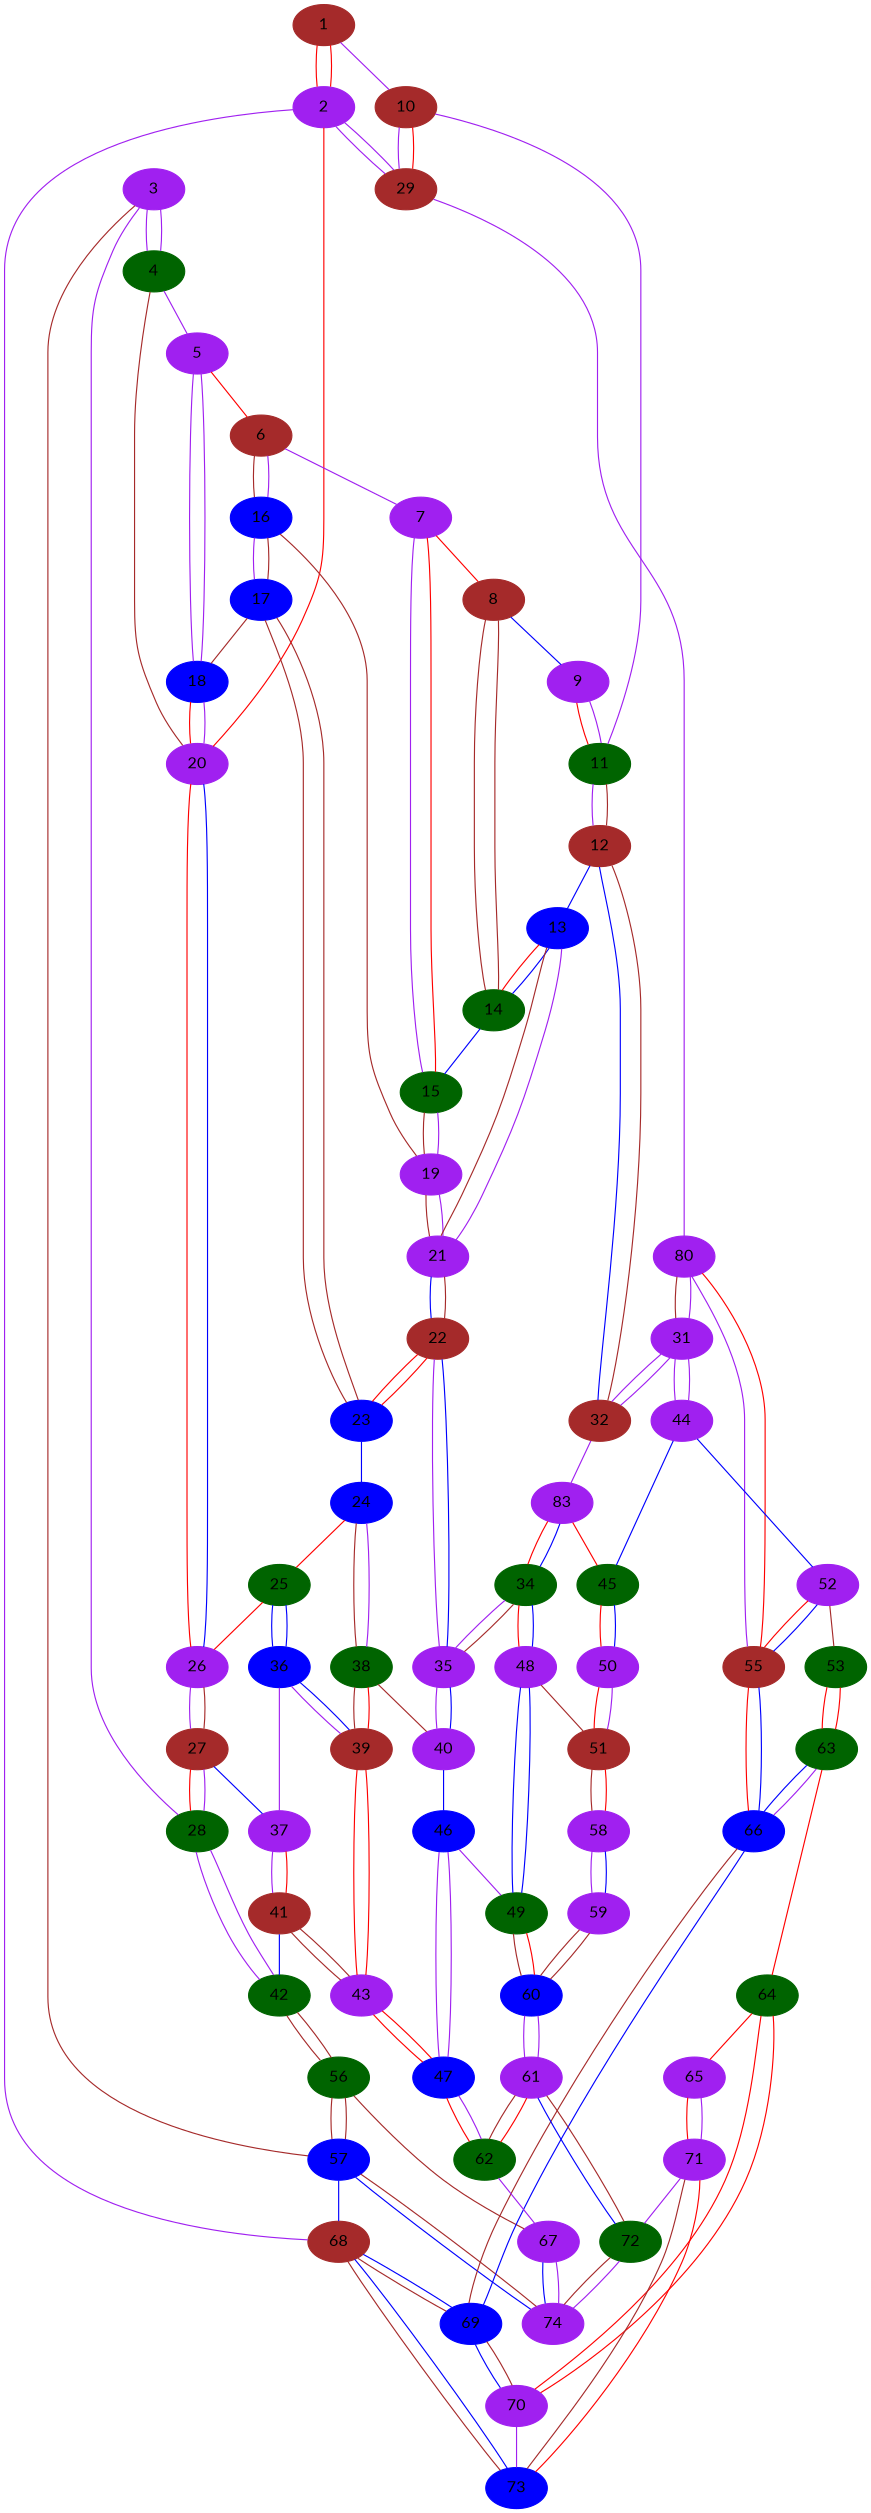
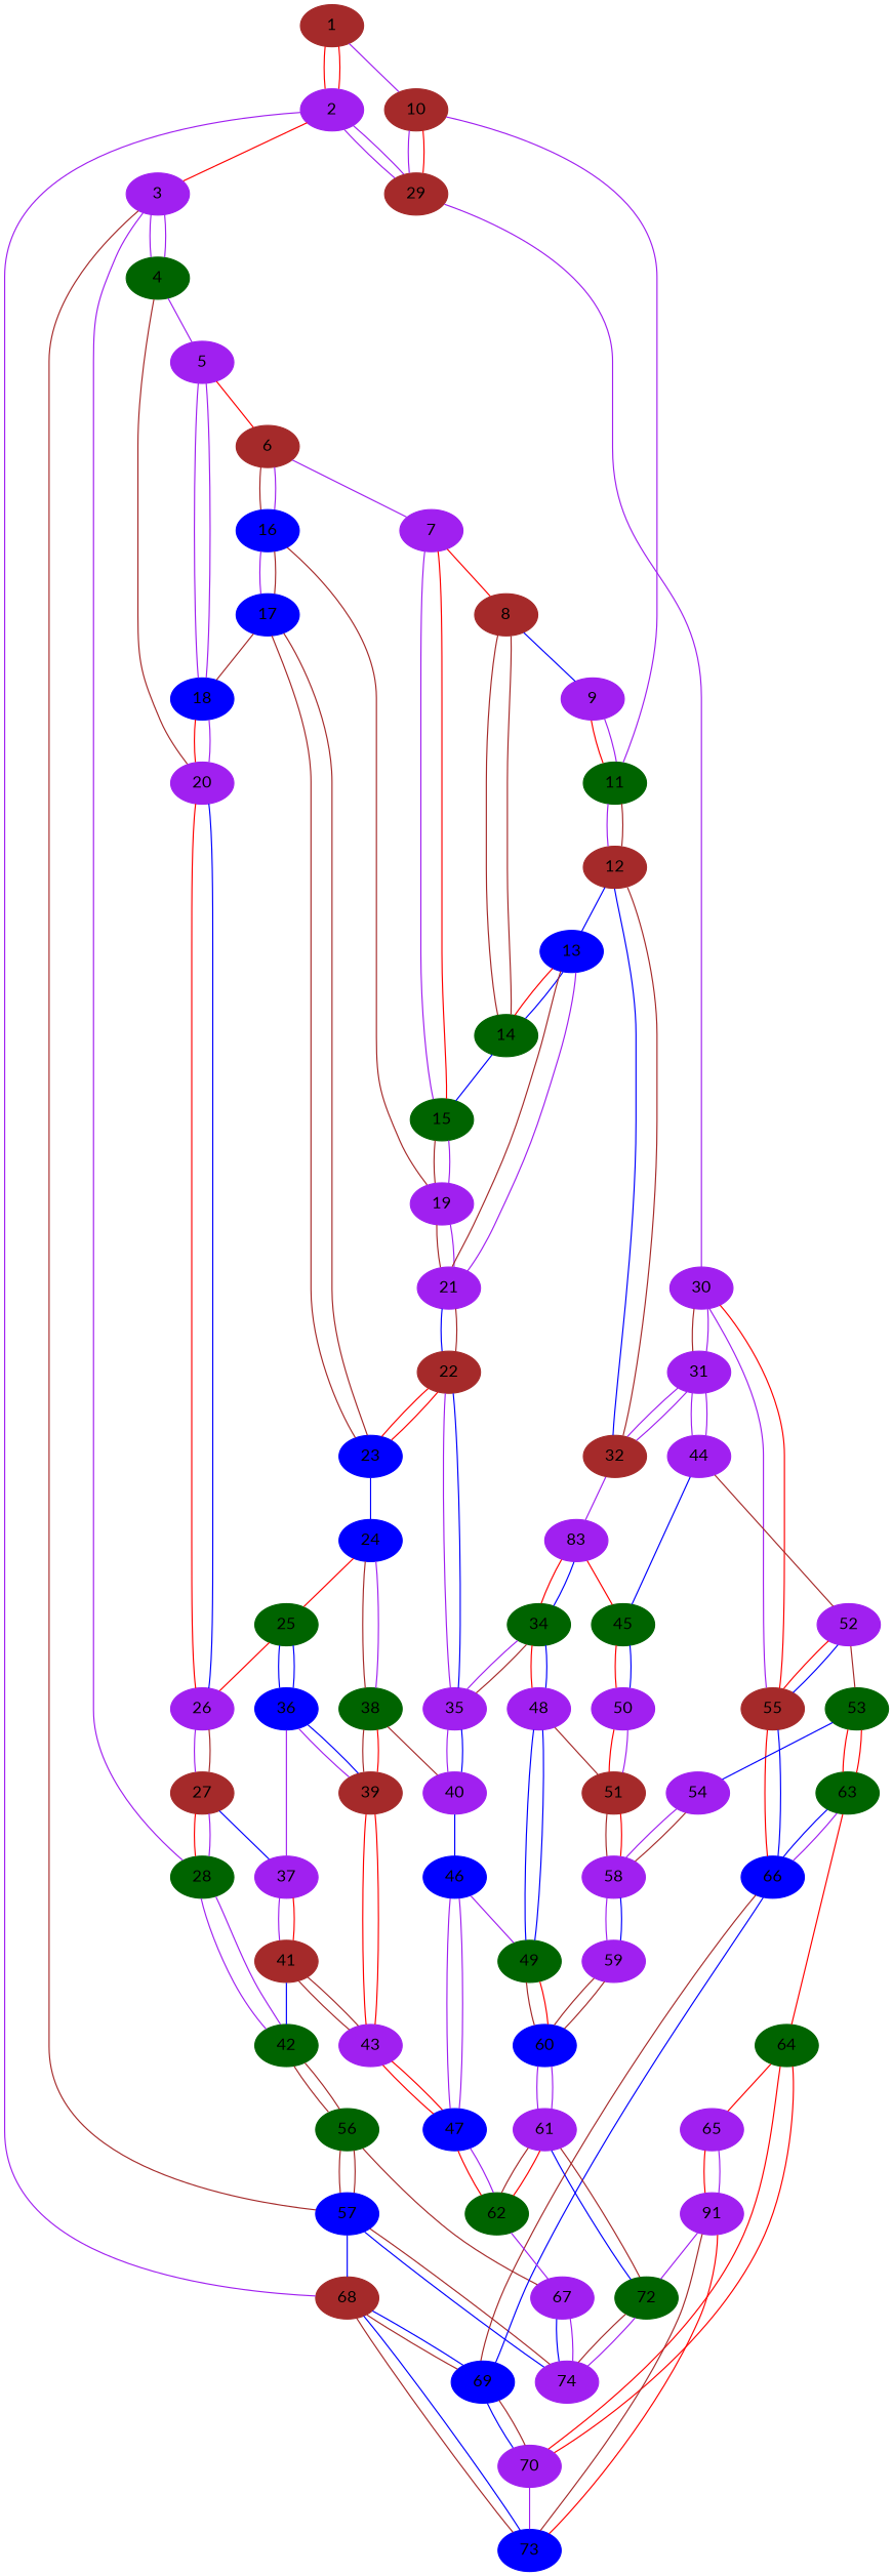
  graph {
    fontname=Lato
    node [color=purple fontname=Lato style=filled]
    edge [color=purple fontname=Lato]
    1 [color=brown]
    2
    10 [color=brown]
    3
    29 [color=brown]
    68 [color=brown]
    11 [color=darkgreen]
    4 [color=darkgreen]
    28 [color=darkgreen]
    57 [color=blue]
-   30 [label=80]
+   30
    69 [color=blue]
    73 [color=blue]
    5
    20
    42 [color=darkgreen]
    74
    6 [color=brown]
    18 [color=blue]
    26
    7
    16 [color=blue]
    8 [color=brown]
    15 [color=darkgreen]
    19
    17 [color=blue]
    9
    14 [color=darkgreen]
    12 [color=brown]
    13 [color=blue]
    32 [color=brown]
    21
    n33 [label=83]
    22 [color=brown]
    23 [color=blue]
    24 [color=blue]
    27 [color=brown]
    35
    40
    25 [color=darkgreen]
    38 [color=darkgreen]
    36 [color=blue]
    39 [color=brown]
    37
    41 [color=brown]
    56 [color=darkgreen]
    31
    55 [color=brown]
    44
    66 [color=blue]
    45 [color=darkgreen]
    52
    34 [color=darkgreen]
    48
    50
    49 [color=darkgreen]
    51 [color=brown]
    46 [color=blue]
    43
    47 [color=blue]
    67
    62 [color=darkgreen]
    53 [color=darkgreen]
    60 [color=blue]
    58
    61
+   54
    59
    63 [color=darkgreen]
    64 [color=darkgreen]
    65
-   71
+   71 [label=91]
    72 [color=darkgreen]
    70
    1 -- 2 [color=red]
    1 -- 2 [color=red]
    1 -- 10
-   2 -- 20 [color=red]
+   2 -- 3 [color=red]
    2 -- 29
    2 -- 29
    2 -- 68
    10 -- 29
    10 -- 29 [color=red]
    10 -- 11
    3 -- 4
    3 -- 4
    3 -- 28
    3 -- 57 [color=brown]
    29 -- 30
    68 -- 69 [color=brown]
    68 -- 69 [color=blue]
    68 -- 73 [color=brown]
    68 -- 73 [color=blue]
    11 -- 12
    11 -- 12 [color=brown]
    4 -- 5
    4 -- 20 [color=brown]
    28 -- 42
    28 -- 42
    57 -- 68 [color=blue]
    57 -- 74 [color=blue]
    57 -- 74 [color=brown]
    30 -- 31 [color=brown]
    30 -- 31
    30 -- 55
    30 -- 55 [color=red]
    69 -- 70 [color=blue]
    69 -- 70 [color=brown]
    5 -- 6 [color=red]
    5 -- 18
    5 -- 18
    20 -- 26 [color=red]
    20 -- 26 [color=blue]
    42 -- 56 [color=brown]
    42 -- 56 [color=brown]
    6 -- 7
    6 -- 16 [color=brown]
    6 -- 16
    18 -- 20 [color=red]
    18 -- 20
    26 -- 27
    26 -- 27 [color=brown]
    7 -- 8 [color=red]
    7 -- 15
    7 -- 15 [color=red]
    16 -- 19 [color=brown]
    16 -- 17
    16 -- 17 [color=brown]
    8 -- 9 [color=blue]
    8 -- 14 [color=brown]
    8 -- 14 [color=brown]
    15 -- 19 [color=brown]
    15 -- 19
    19 -- 21 [color=brown]
    19 -- 21
    17 -- 18 [color=brown]
    17 -- 23 [color=brown]
    17 -- 23 [color=brown]
    9 -- 11 [color=red]
    9 -- 11
    14 -- 15 [color=blue]
    12 -- 13 [color=blue]
    12 -- 32 [color=blue]
    12 -- 32 [color=brown]
    13 -- 14 [color=red]
    13 -- 14 [color=blue]
    13 -- 21 [color=brown]
    13 -- 21
    32 -- n33
    21 -- 22 [color=blue]
    21 -- 22 [color=brown]
    n33 -- 45 [color=red]
    n33 -- 34 [color=red]
    n33 -- 34 [color=blue]
    22 -- 23 [color=red]
    22 -- 23 [color=red]
    22 -- 35
    22 -- 35 [color=blue]
    23 -- 24 [color=blue]
    24 -- 25 [color=red]
    24 -- 38 [color=brown]
    24 -- 38
    27 -- 28 [color=red]
    27 -- 28
    27 -- 37 [color=blue]
    35 -- 40
    35 -- 40 [color=blue]
    40 -- 46 [color=blue]
    25 -- 26 [color=red]
    25 -- 36 [color=blue]
    25 -- 36 [color=blue]
    38 -- 40 [color=brown]
    38 -- 39 [color=brown]
    38 -- 39 [color=red]
    36 -- 39
    36 -- 39 [color=blue]
    36 -- 37
    39 -- 43 [color=red]
    39 -- 43 [color=red]
    37 -- 41
    37 -- 41 [color=red]
    41 -- 42 [color=blue]
    41 -- 43 [color=brown]
    41 -- 43 [color=brown]
    56 -- 57 [color=brown]
    56 -- 57 [color=brown]
    56 -- 67 [color=brown]
    31 -- 32
    31 -- 32
    31 -- 44
    31 -- 44
    55 -- 66 [color=red]
    55 -- 66 [color=blue]
    44 -- 45 [color=blue]
-   44 -- 52 [color=blue]
+   44 -- 52 [color=brown]
    66 -- 69 [color=brown]
    66 -- 69 [color=blue]
    45 -- 50 [color=red]
    45 -- 50 [color=blue]
    52 -- 55 [color=red]
    52 -- 55 [color=blue]
    52 -- 53 [color=brown]
    34 -- 35
    34 -- 35 [color=brown]
    34 -- 48 [color=red]
    34 -- 48 [color=blue]
    48 -- 49 [color=blue]
    48 -- 49 [color=blue]
    48 -- 51 [color=brown]
    50 -- 51 [color=red]
    50 -- 51
    49 -- 60 [color=brown]
    49 -- 60 [color=red]
    51 -- 58 [color=brown]
    51 -- 58 [color=red]
    46 -- 49
    46 -- 47
    46 -- 47
    43 -- 47 [color=red]
    43 -- 47 [color=red]
    47 -- 62 [color=red]
    47 -- 62
    67 -- 74 [color=blue]
    67 -- 74
    62 -- 67
+   53 -- 54 [color=blue]
    53 -- 63 [color=red]
    53 -- 63 [color=red]
    60 -- 61
    60 -- 61
    58 -- 59
    58 -- 59 [color=blue]
    61 -- 62 [color=brown]
    61 -- 62 [color=red]
    61 -- 72 [color=blue]
    61 -- 72 [color=brown]
+   54 -- 58
+   54 -- 58 [color=brown]
    59 -- 60 [color=brown]
    59 -- 60 [color=brown]
    63 -- 66 [color=blue]
    63 -- 66
    63 -- 64 [color=red]
    64 -- 65 [color=red]
    64 -- 70 [color=red]
    64 -- 70 [color=red]
    65 -- 71 [color=red]
    65 -- 71
    71 -- 73 [color=brown]
    71 -- 73 [color=red]
    71 -- 72
    72 -- 74 [color=brown]
    72 -- 74
    70 -- 73
  }
